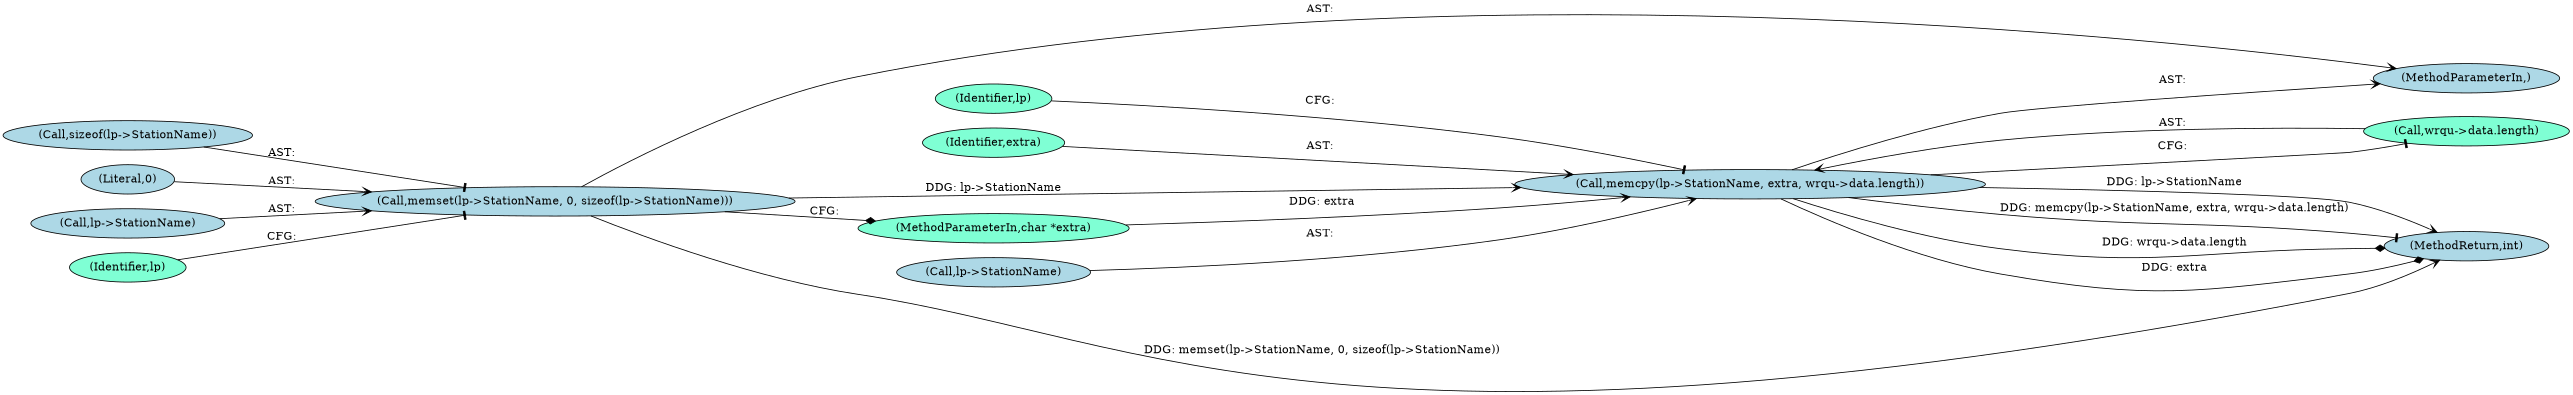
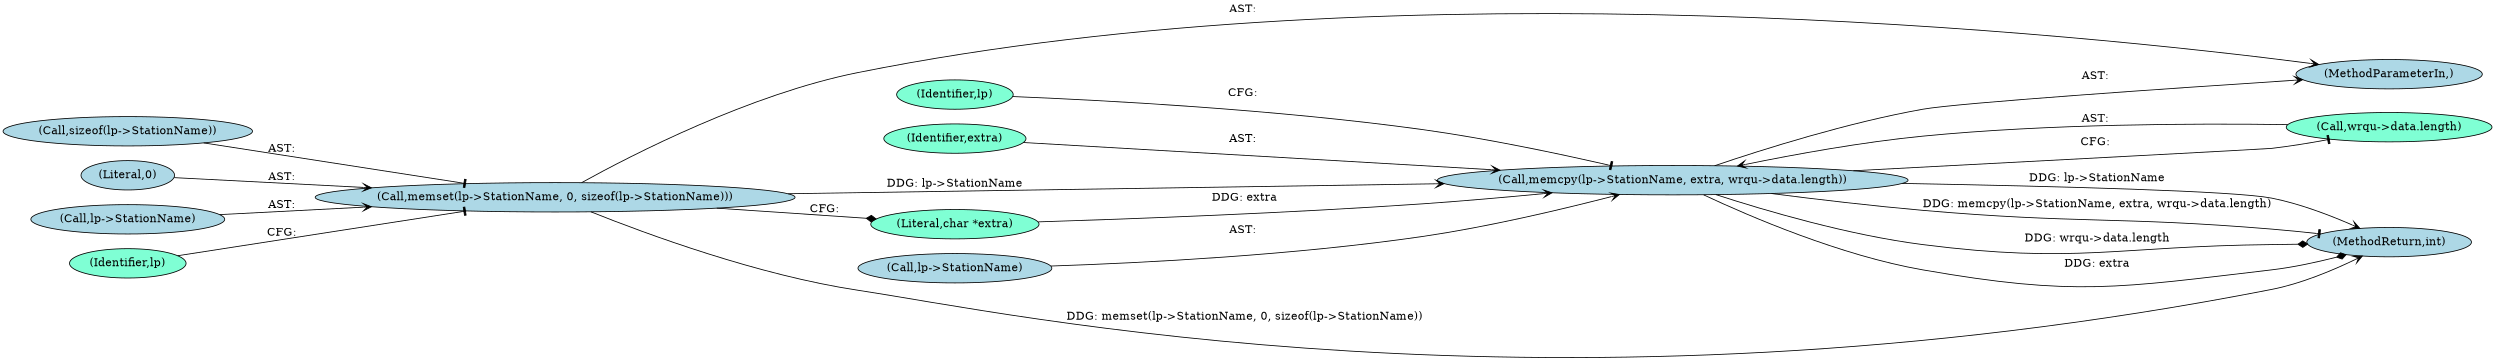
  digraph {
    rankdir=LR
    node [fillcolor=lightblue style=filled]
    edge [arrowhead=vee]
    n1 [label="(Call,memset(lp->StationName, 0, sizeof(lp->StationName)))"]
    n2 [label="(Call,memcpy(lp->StationName, extra, wrqu->data.length))"]
    n3 [label="(MethodParameterIn,)"]
    n4 [label="(MethodReturn,int)"]
-   n5 [fillcolor=aquamarine label="(MethodParameterIn,char *extra)"]
+   n5 [fillcolor=aquamarine label="(Literal,char *extra)"]
    n6 [fillcolor=aquamarine label="(Call,wrqu->data.length)"]
    n7 [label="(Call,sizeof(lp->StationName))"]
    n8 [label="(Call,lp->StationName)"]
    n9 [label="(Literal,0)"]
    n10 [fillcolor=aquamarine label="(Identifier,lp)"]
    n11 [label="(Call,lp->StationName)"]
    n12 [fillcolor=aquamarine label="(Identifier,lp)"]
    n13 [fillcolor=aquamarine label="(Identifier,extra)"]
    n1 -> n2 [label="DDG: lp->StationName"]
    n1 -> n3 [label="AST: "]
    n1 -> n4 [label="DDG: memset(lp->StationName, 0, sizeof(lp->StationName))"]
    n1 -> n5 [arrowhead=diamond label="CFG: "]
    n2 -> n3 [label="AST: "]
    n2 -> n4 [arrowhead=tee label="DDG: memcpy(lp->StationName, extra, wrqu->data.length)"]
    n2 -> n4 [arrowhead=diamond label="DDG: wrqu->data.length"]
    n2 -> n4 [arrowhead=diamond label="DDG: extra"]
    n2 -> n4 [label="DDG: lp->StationName"]
    n2 -> n6 [arrowhead=tee label="CFG: "]
    n5 -> n2 [label="DDG: extra"]
    n6 -> n2 [label="AST: "]
    n7 -> n1 [arrowhead=tee label="AST: "]
    n8 -> n2 [label="AST: "]
    n9 -> n1 [label="AST: "]
    n10 -> n2 [arrowhead=tee label="CFG: "]
    n11 -> n1 [label="AST: "]
    n12 -> n1 [arrowhead=tee label="CFG: "]
    n13 -> n2 [label="AST: "]
  }
